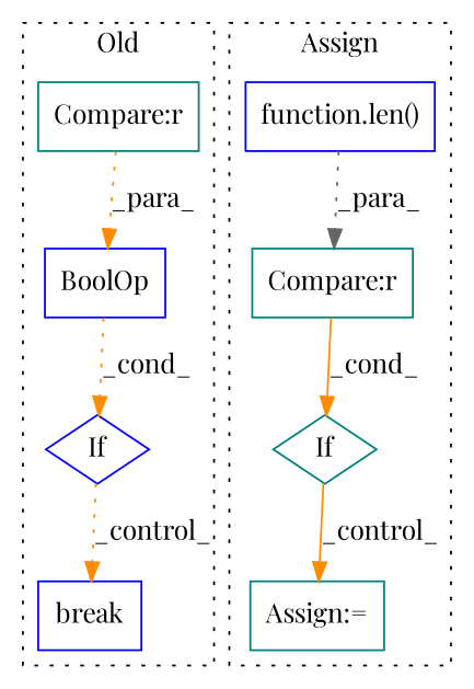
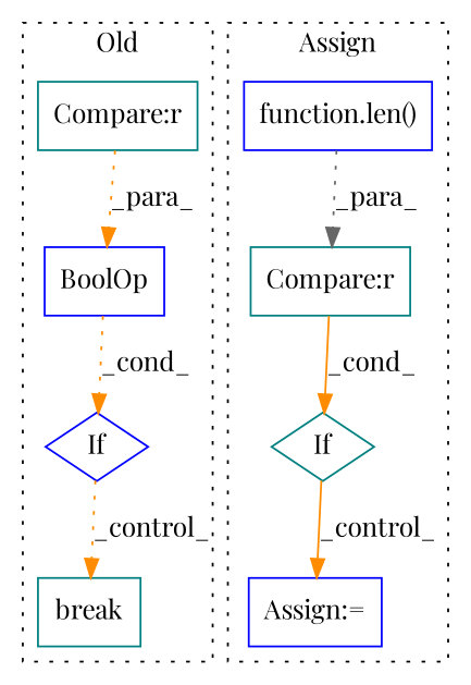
  digraph {
    fontname="Playfair Display"
    node [a=96 color=teal fontname="Playfair Display" l=3 s=2158 shape=box]
    edge [color=darkorange fontname="Playfair Display" style=dotted]
-   n1 [a=94 color=blue l=5 label=break s=2214]
+   n1 [a=94 l=5 label=break s=2214]
    n2 [color=blue label=If s=2155 shape=diamond]
    n3 [a=40 l=15 label="Compare:r"]
    n4 [a=72 color=blue l=38 label=BoolOp]
    n5 [a=75 color=blue l="4,1" label="function.len()" s="2407,2418"]
    n6 [a=40 l=33 label="Compare:r" s=2407]
    n7 [label=If s=2404 shape=diamond]
-   n8 [a=68 label="Assign:=" s=2836]
+   n8 [a=68 color=blue label="Assign:=" s=2836]
    subgraph cluster_1 {
      label=Old
      style=dotted
      n1
      n2
      n3
      n4
    }
    subgraph cluster_2 {
      label=Assign
      style=dotted
      n5
      n6
      n7
      n8
    }
    n2 -> n1 [label=_control_]
    n3 -> n4 [label=_para_]
    n4 -> n2 [label=_cond_]
    n5 -> n6 [color=gray40 label=_para_]
    n6 -> n7 [label=_cond_ style=solid]
    n7 -> n8 [label=_control_ style=solid]
  }
